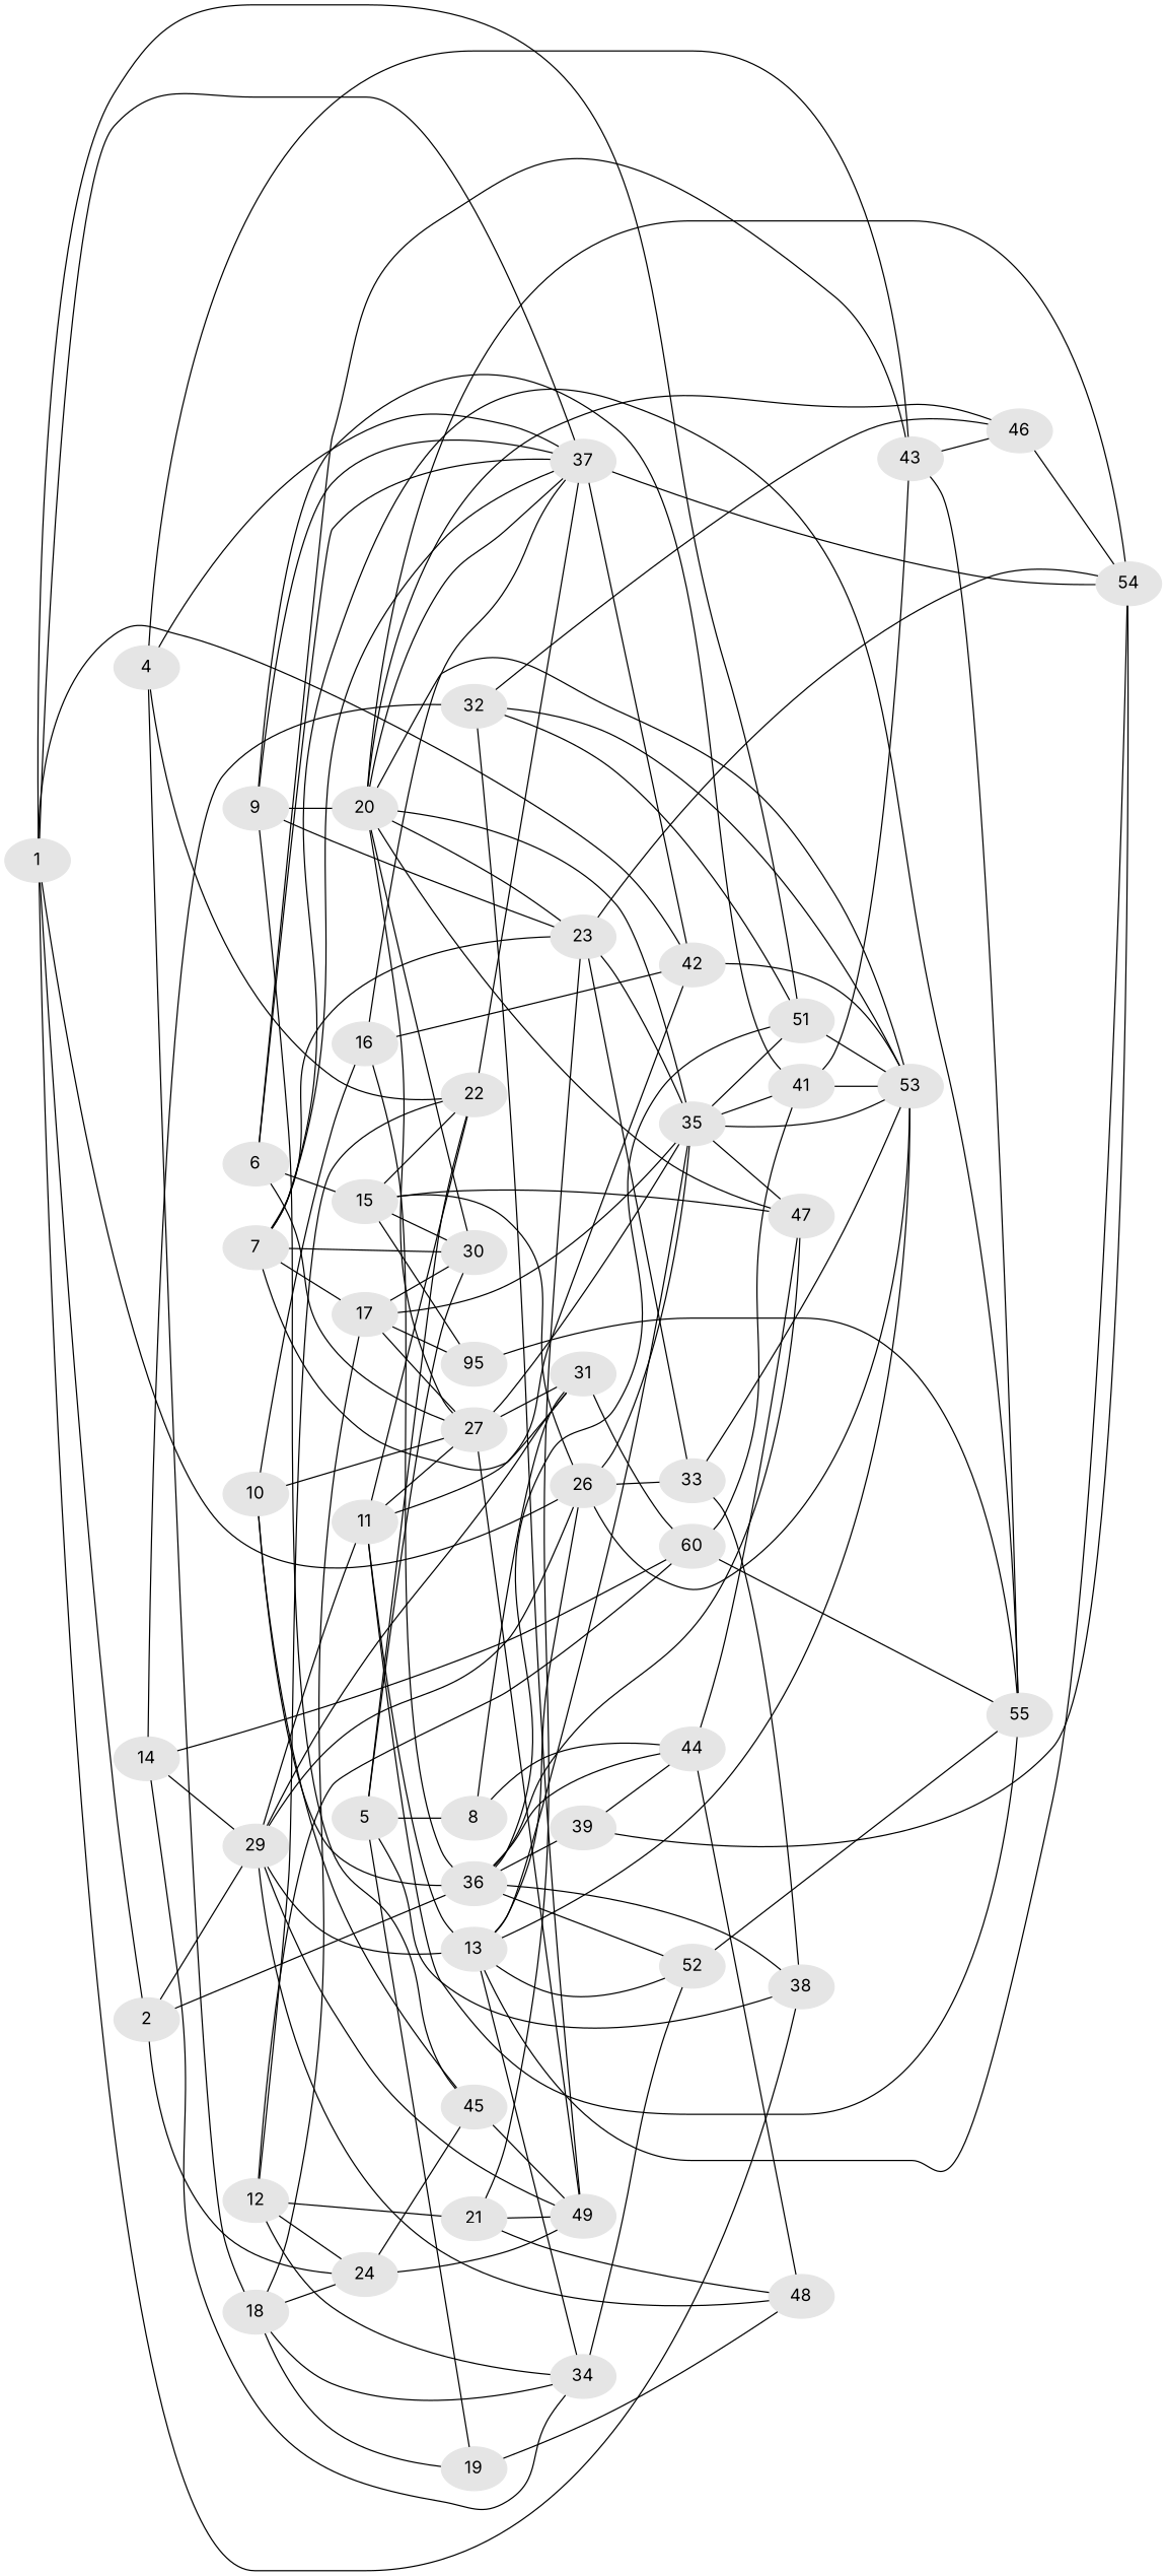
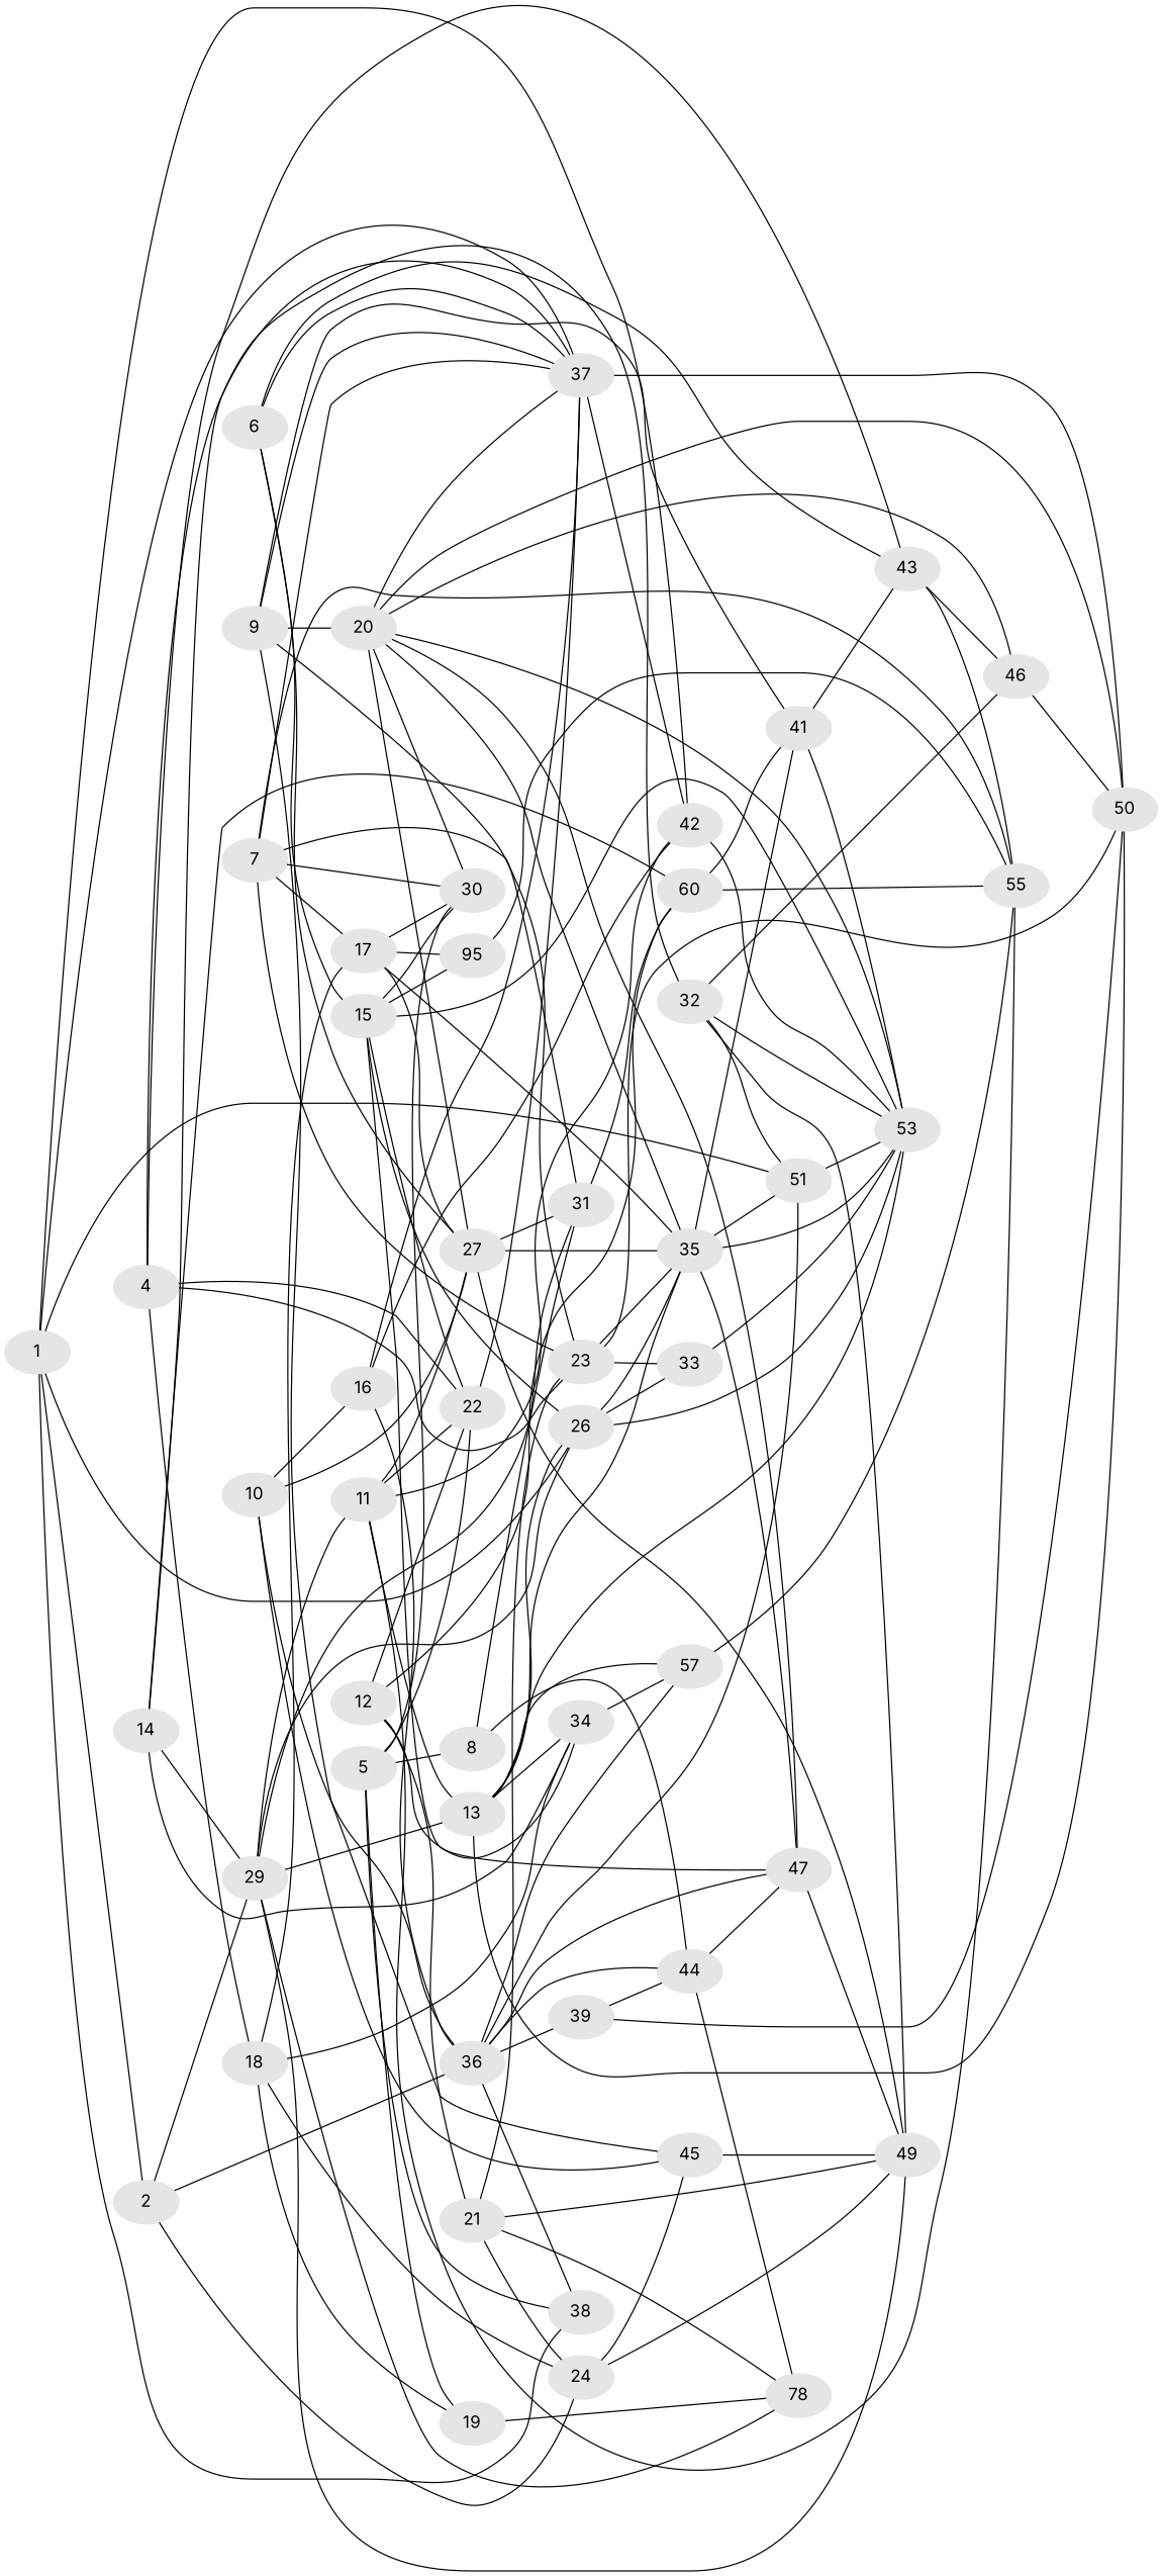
  graph {
    fontname=Inter
    rankdir=LR
    node [color=gray90 fontname=Inter style=filled]
    edge [fontname=Inter weight=1.0]
    1
    2
    26
    37
    38
    42
    51
    24
    29
    36
    11
    22
    27
    55
    13
    35
    53
    33
-   54
+   54 [label=50]
    9
    23
    20
    41
    45
    49
    31
-   48
-   52
+   48 [label=78]
+   52 [label=57]
    44
    47
    39
    4
    18
    43
    19
    17
    34
    46
    5
    30
    8
    6
    15
    n44 [label=95]
    7
    n46 [label=60]
    10
    16
    12
    21
    14
    32
    1 -- 2
    1 -- 26
    1 -- 37
    1 -- 38
    1 -- 42
    1 -- 51
    2 -- 24
    2 -- 29
    2 -- 36
    26 -- 29
    26 -- 35
    26 -- 53
    26 -- 33 [weight=3.0]
    37 -- 42
    37 -- 54
    42 -- 53
    51 -- 53
    24 -- 45
    24 -- 49
    29 -- 11
    29 -- 49
    29 -- 31
    29 -- 48
    36 -- 38
    36 -- 51
    36 -- 52
    36 -- 44
    36 -- 47
    36 -- 39
    11 -- 42
    11 -- 22
    11 -- 27
    11 -- 55
    11 -- 13
    22 -- 37
    27 -- 35
    27 -- 49
    27 -- 31
    13 -- 26
    13 -- 29
    13 -- 35
    13 -- 53
    13 -- 54
    13 -- 52
    13 -- 34
    35 -- 51
    35 -- 53
    35 -- 41
    35 -- 47
-   33 -- 38
    33 -- 53
    9 -- 37
    9 -- 23
    9 -- 20
    9 -- 41
    9 -- 45
    23 -- 35
    23 -- 33 [weight=2.0]
    23 -- 54
    20 -- 37
    20 -- 27
    20 -- 35
    20 -- 53
    20 -- 54
-   20 -- 23
+   4 -- 23
    20 -- 47
    20 -- 46
    20 -- 30
    41 -- 53
    41 -- 43
    45 -- 49
    31 -- n46
    52 -- 55 [weight=2.0]
    44 -- 48
    44 -- 47
+   47 -- 49
    39 -- 54
    39 -- 44 [weight=2.0]
    4 -- 37
    4 -- 22
    4 -- 18
    4 -- 43
    18 -- 24
    18 -- 19
    18 -- 17
    18 -- 34
    43 -- 55
    43 -- 46
    19 -- 48
    17 -- 27
    17 -- 35
    17 -- 30
    17 -- n44
    34 -- 52
    46 -- 54
    5 -- 38
    5 -- 22
    5 -- 19
    5 -- 30
    5 -- 8
    8 -- 31
    8 -- 44
    6 -- 37
    6 -- 27
    6 -- 43
    6 -- 15
    15 -- 26
    15 -- 22
+   15 -- 53
    15 -- 47
    15 -- 30
    15 -- n44 [weight=2.0]
    n44 -- 55
    7 -- 37
    7 -- 55
    7 -- 23
    7 -- 31
    7 -- 17
    7 -- 30
    n46 -- 55
    n46 -- 41
    10 -- 36
    10 -- 27
    10 -- 45
    10 -- 16
    16 -- 37
    16 -- 42
    16 -- 36
    12 -- 22
    12 -- 34
    12 -- n46
    12 -- 21
-   12 -- 24
+   21 -- 24
    21 -- 23
    21 -- 49
    21 -- 48
    14 -- 29
    14 -- 34
    14 -- n46
    14 -- 32
    32 -- 51
    32 -- 53
    32 -- 49
    32 -- 46
  }
